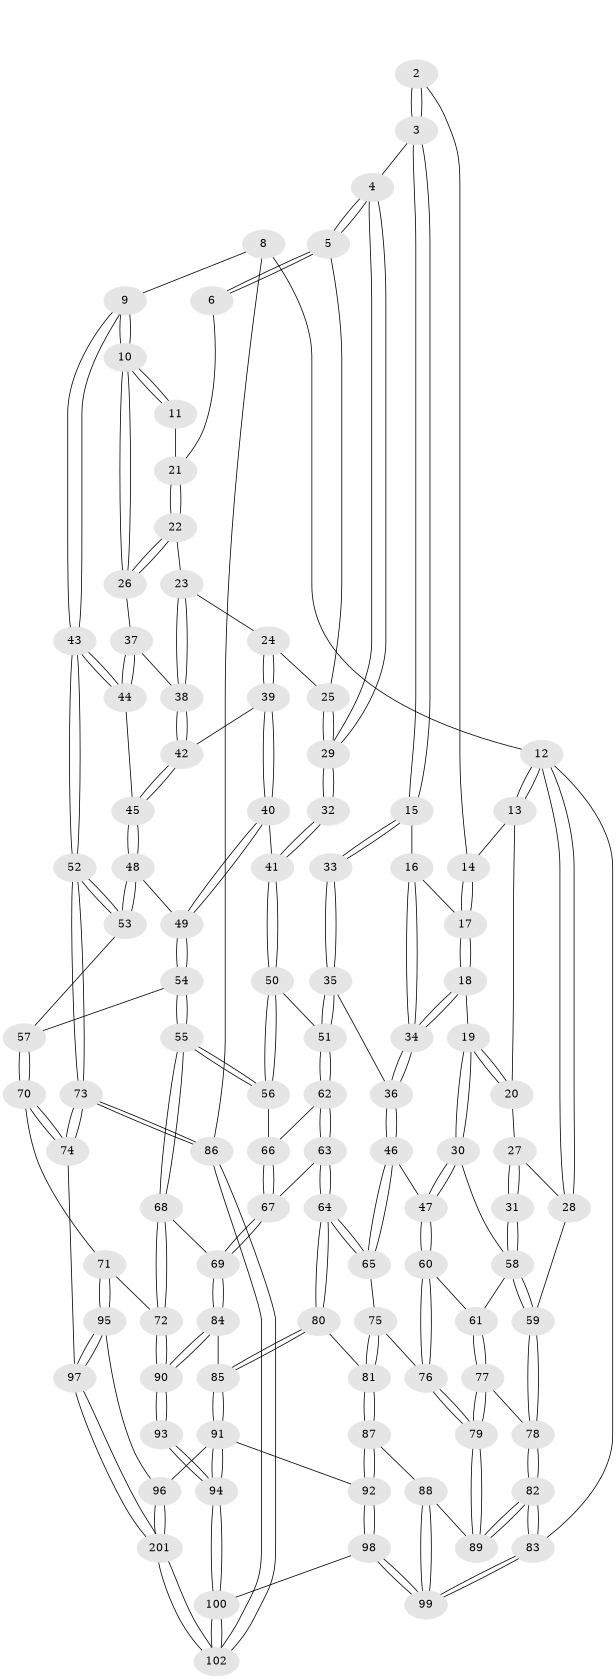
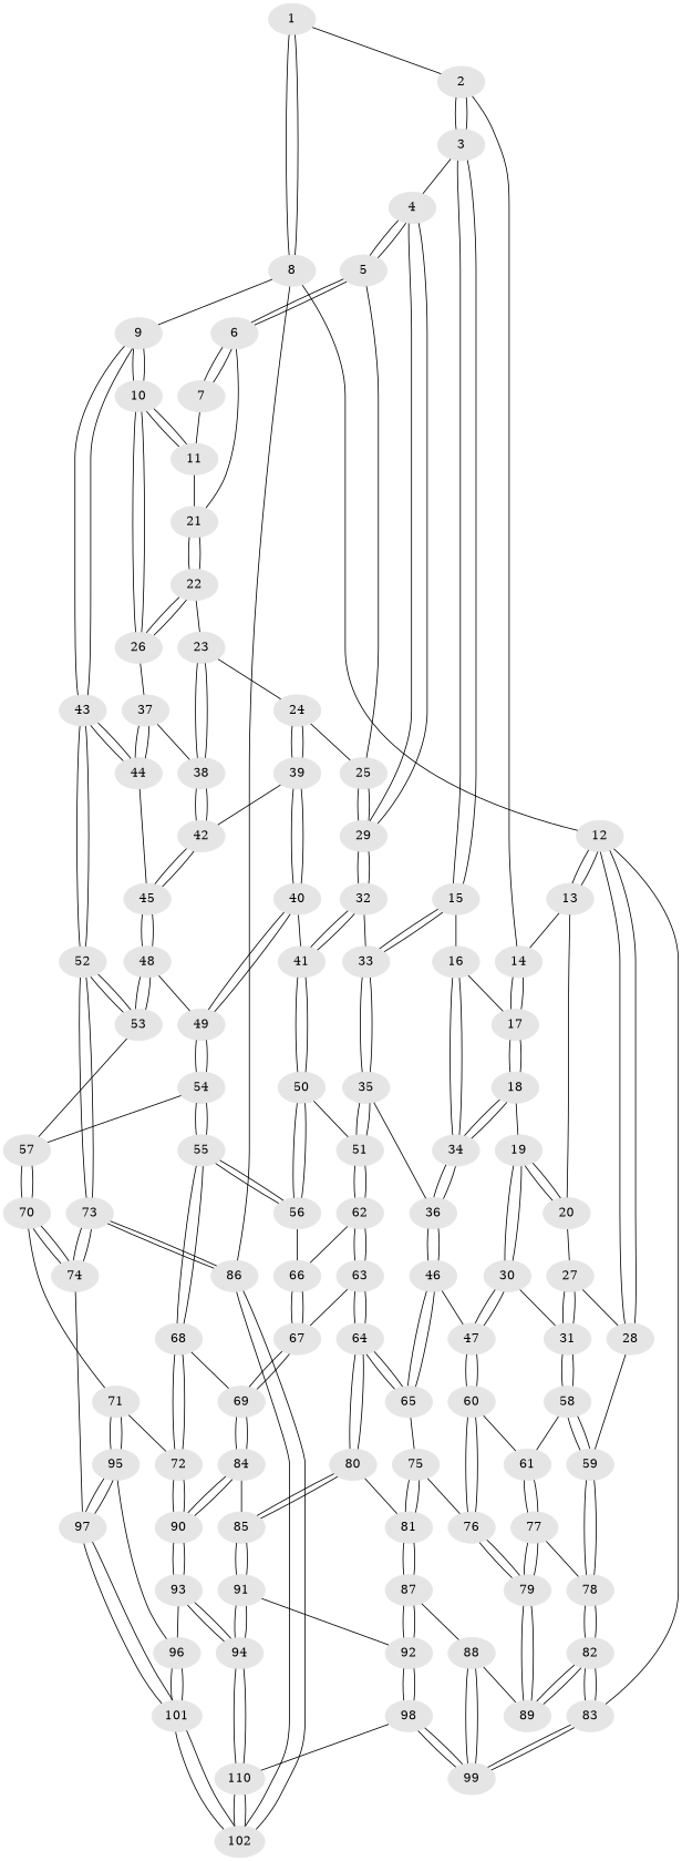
  graph {
    node [color=gray90 style=filled]
+   1
    2
    8
    3
    14
    9
    12
    86
    4
    15
    17
    5
    29
    16
    33
    6
    25
    32
+   7
    21
    11
    22
    10
    43
    13
    28
    83
    102
    26
    44
    52
    37
    20
    59
    99
    27
    18
    34
    35
    36
    19
    30
    31
    47
    23
    24
    38
    39
    42
    40
    58
    78
    41
    60
    61
    50
    51
    46
    62
    65
    45
    49
    54
    56
    48
    53
    73
    75
    76
    57
    55
    66
    63
    74
    70
    68
    69
    72
    67
    71
    77
    82
    79
    64
    80
    81
    85
    84
    90
    95
    97
    96
    93
-   101 [label=201]
+   101
    87
    89
    91
    88
    92
    94
    98
-   100
+   100 [label=110]
+   1 -- 2
+   1 -- 8
+   1 -- 8
    2 -- 3
    2 -- 3
    2 -- 14
    8 -- 9
    8 -- 12
    8 -- 86
    3 -- 4
    3 -- 15
    3 -- 15
    14 -- 17
    14 -- 17
    9 -- 10
    9 -- 10
    9 -- 43
    9 -- 43
    12 -- 13
    12 -- 13
    12 -- 28
    12 -- 28
    12 -- 83
    86 -- 102
    86 -- 102
    4 -- 5
    4 -- 5
    4 -- 29
    4 -- 29
    15 -- 16
    15 -- 33
    15 -- 33
    17 -- 18
    17 -- 18
    5 -- 6
    5 -- 6
    5 -- 25
    29 -- 32
    29 -- 32
    16 -- 17
    16 -- 34
    16 -- 34
    33 -- 35
    33 -- 35
+   6 -- 7
+   6 -- 7
    6 -- 21
    25 -- 29
    25 -- 29
+   32 -- 33
    32 -- 41
    32 -- 41
+   7 -- 11
    21 -- 22
    21 -- 22
    11 -- 21
    22 -- 26
    22 -- 26
    22 -- 23
    10 -- 11
    10 -- 11
    10 -- 26
    10 -- 26
    43 -- 44
    43 -- 44
    43 -- 52
    43 -- 52
    13 -- 14
    13 -- 20
    28 -- 59
    83 -- 99
    83 -- 99
    26 -- 37
    44 -- 45
    52 -- 53
    52 -- 53
    52 -- 73
    52 -- 73
    37 -- 44
    37 -- 44
    37 -- 38
    20 -- 27
    59 -- 78
    59 -- 78
    27 -- 28
    27 -- 31
    27 -- 31
    18 -- 34
    18 -- 34
    18 -- 19
    34 -- 36
    34 -- 36
    35 -- 36
    35 -- 51
    35 -- 51
    36 -- 46
    36 -- 46
    19 -- 20
    19 -- 20
    19 -- 30
    19 -- 30
-   30 -- 58
+   30 -- 31
    30 -- 47
    30 -- 47
    31 -- 58
    31 -- 58
    47 -- 60
    47 -- 60
    23 -- 24
    23 -- 38
    23 -- 38
    24 -- 25
    24 -- 39
    24 -- 39
    38 -- 42
    38 -- 42
    39 -- 42
    39 -- 40
    39 -- 40
    42 -- 45
    42 -- 45
    40 -- 41
    40 -- 49
    40 -- 49
    58 -- 59
    58 -- 59
    58 -- 61
    78 -- 82
    78 -- 82
    41 -- 50
    41 -- 50
    60 -- 61
    60 -- 76
    60 -- 76
    61 -- 77
    61 -- 77
    50 -- 51
    50 -- 56
    50 -- 56
    51 -- 62
    51 -- 62
    46 -- 47
    46 -- 65
    46 -- 65
    62 -- 66
    62 -- 63
    62 -- 63
    65 -- 75
    45 -- 48
    45 -- 48
    49 -- 54
    49 -- 54
    54 -- 57
    54 -- 55
    54 -- 55
    56 -- 66
    48 -- 49
    48 -- 53
    48 -- 53
    53 -- 57
    73 -- 86
    73 -- 86
    73 -- 74
    73 -- 74
    75 -- 76
    75 -- 81
    75 -- 81
    76 -- 79
    76 -- 79
    57 -- 70
    57 -- 70
    55 -- 56
    55 -- 56
    55 -- 68
    55 -- 68
    66 -- 67
    66 -- 67
    63 -- 67
    63 -- 64
    63 -- 64
    74 -- 97
    70 -- 74
    70 -- 74
    70 -- 71
    68 -- 69
    68 -- 72
    68 -- 72
    69 -- 84
    69 -- 84
    72 -- 90
    72 -- 90
    67 -- 69
    67 -- 69
    71 -- 72
    71 -- 95
    71 -- 95
    77 -- 78
    77 -- 79
    77 -- 79
    82 -- 83
    82 -- 83
    82 -- 89
    82 -- 89
    79 -- 89
    79 -- 89
    64 -- 65
    64 -- 65
    64 -- 80
    64 -- 80
    80 -- 81
    80 -- 85
    80 -- 85
    81 -- 87
    81 -- 87
    85 -- 91
    85 -- 91
    84 -- 85
    84 -- 90
    84 -- 90
    90 -- 93
    90 -- 93
    95 -- 97
    95 -- 97
    95 -- 96
    97 -- 101
    97 -- 101
    96 -- 101
    96 -- 101
-   91 -- 96
+   93 -- 96
    93 -- 94
    93 -- 94
    101 -- 102
    101 -- 102
    87 -- 88
    87 -- 92
    87 -- 92
    91 -- 92
    91 -- 94
    91 -- 94
    88 -- 99
    88 -- 99
    88 -- 89
    92 -- 98
    92 -- 98
    94 -- 100
    94 -- 100
    98 -- 99
    98 -- 99
    98 -- 100
    100 -- 102
    100 -- 102
  }
